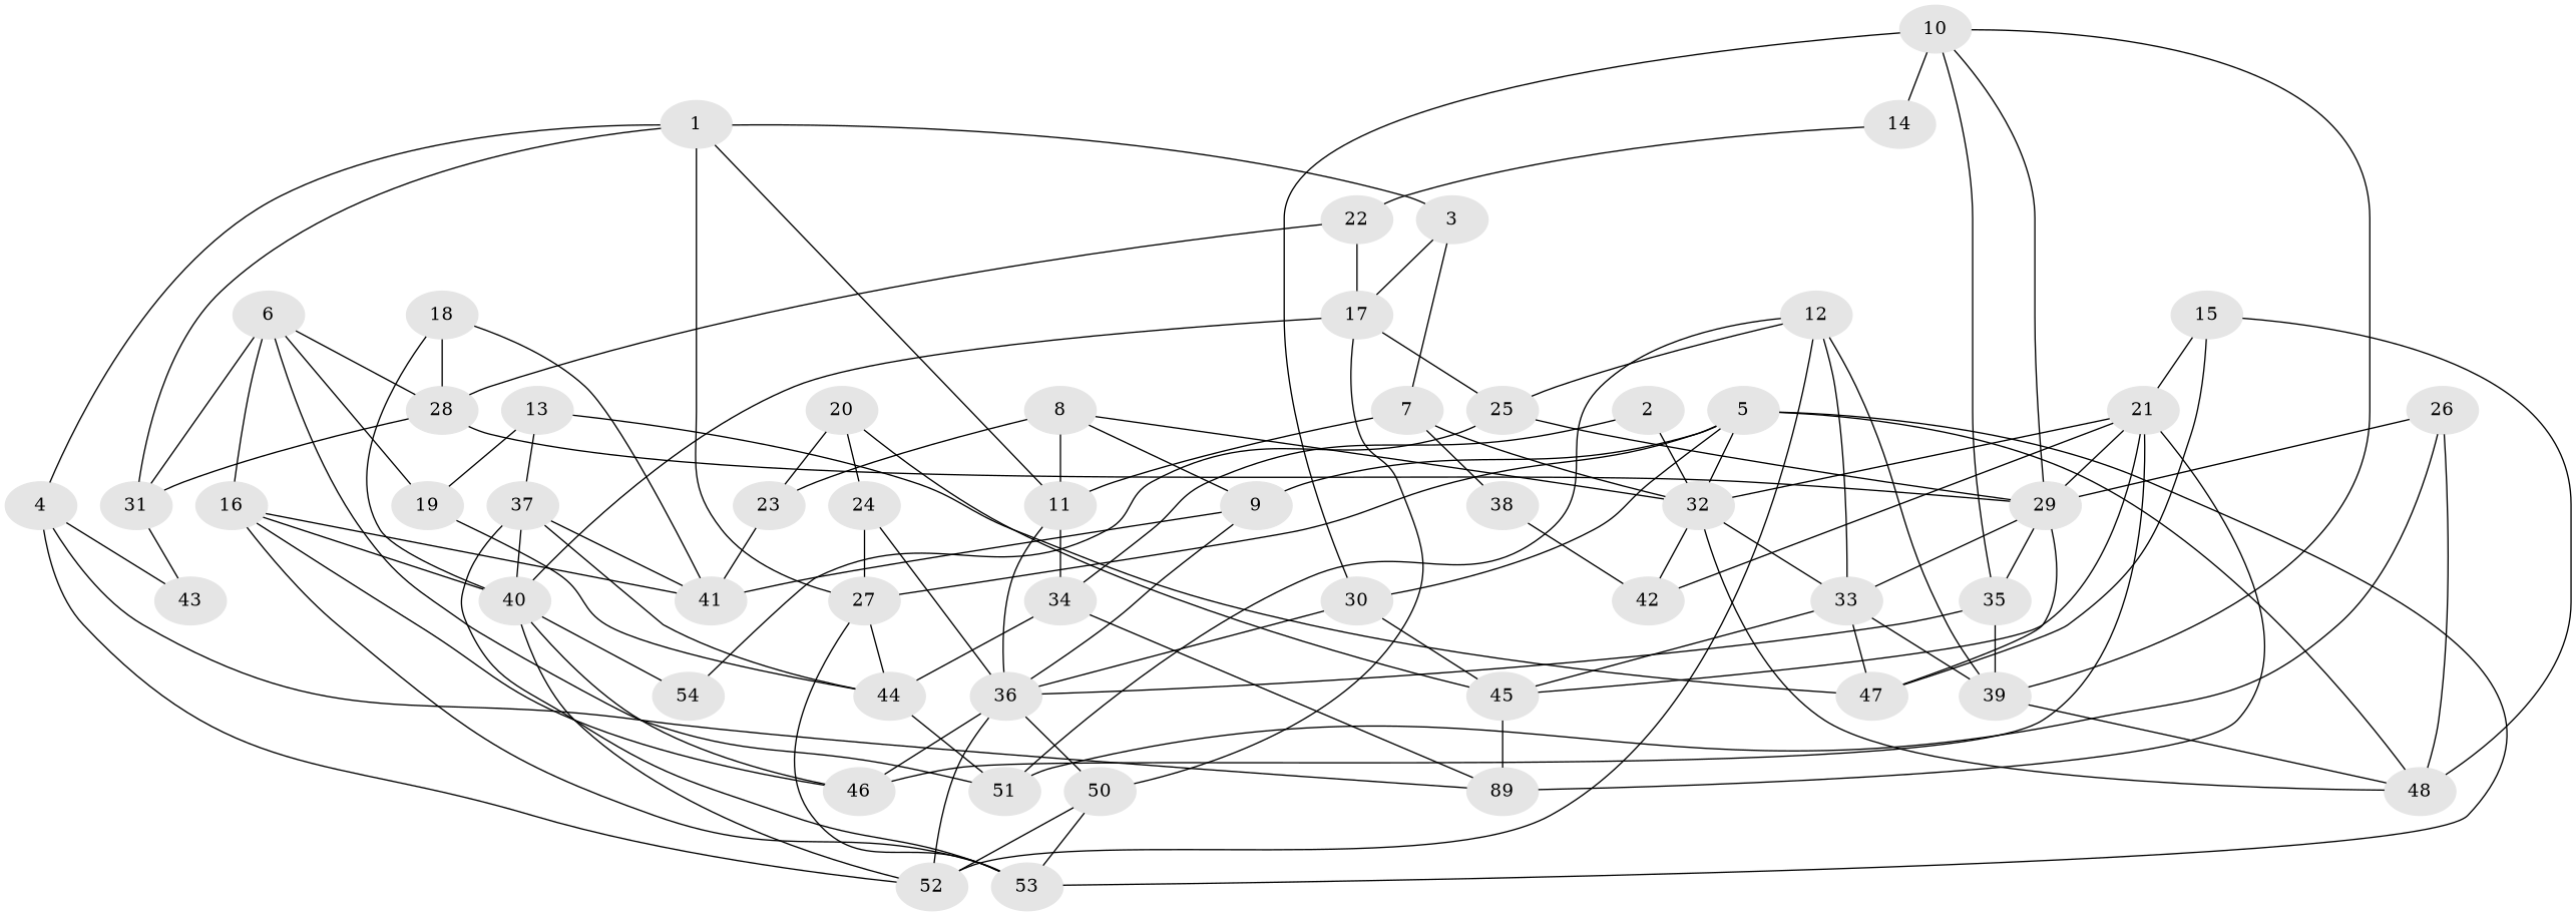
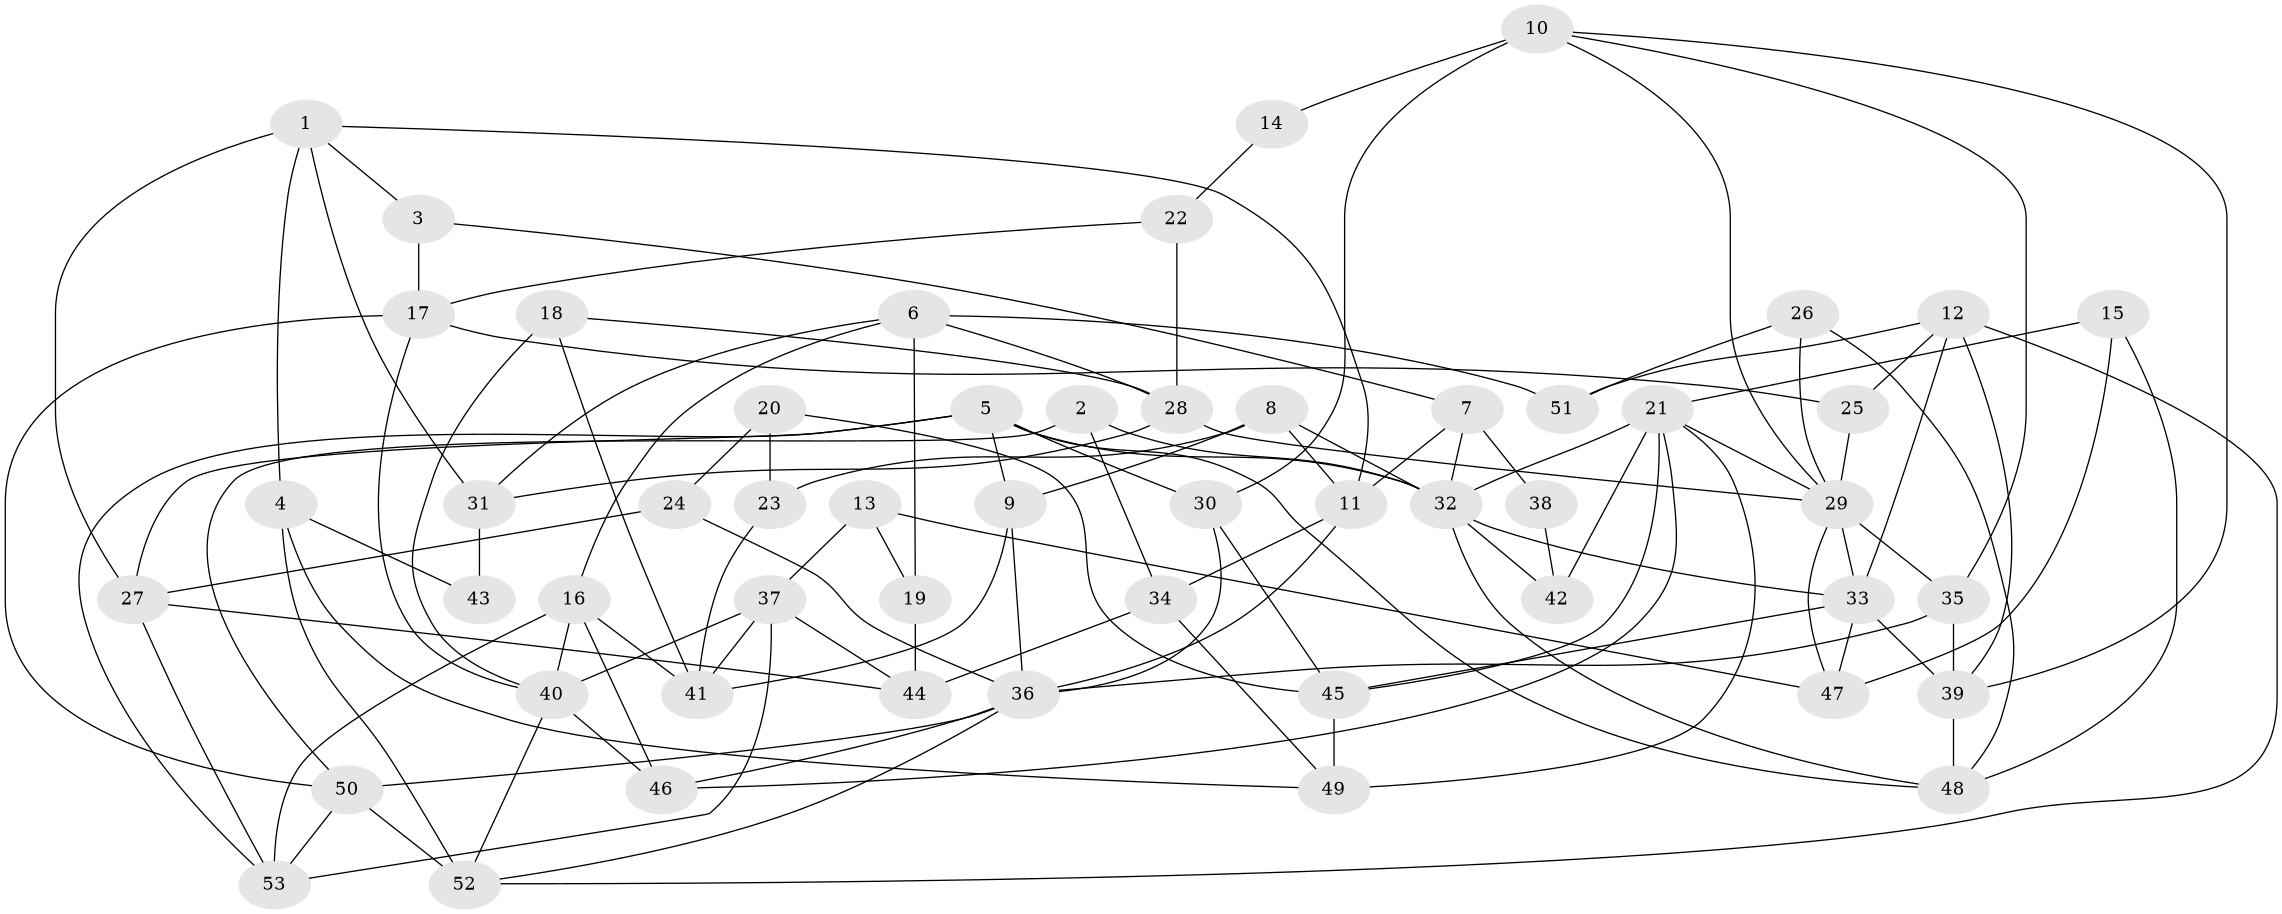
  graph {
    node [color=gray90 style=filled]
    edge [weight=1.0]
    1
    3
    4
    11
    27
    31
    17
    7
    43
-   49 [label=89]
+   49
    52
    34
    36
    50
    25
    40
    53
    44
    2
    32
    48
    33
    42
    38
    5
    9
    30
    41
    13
    19
    37
    47
    45
    6
    16
    28
    51
    46
    29
    8
    23
    10
    14
    35
    39
    22
    12
-   54
    15
    21
    18
    20
    24
    26
    1 -- 3
    1 -- 4
    1 -- 11
    1 -- 27
    1 -- 31
    3 -- 17
    3 -- 7
    4 -- 43
    4 -- 49
    4 -- 52
    11 -- 34
    11 -- 36
    27 -- 53
    27 -- 44
    31 -- 43
    17 -- 50
    17 -- 25
    17 -- 40
    7 -- 11
    7 -- 32
    7 -- 38
    34 -- 49
    34 -- 44 [weight=2.0]
    36 -- 52
    36 -- 50
    36 -- 46
    50 -- 52 [weight=2.0]
    50 -- 53
    25 -- 29
-   25 -- 54
    40 -- 52
    40 -- 46
-   40 -- 54
-   44 -- 51
    2 -- 34
+   2 -- 50 [weight=2.0]
    2 -- 32
    32 -- 48
    32 -- 33
    32 -- 42
    33 -- 47
    33 -- 45
    33 -- 39
    38 -- 42
    5 -- 27
    5 -- 53
    5 -- 32 [weight=2.0]
    5 -- 48
    5 -- 9
    5 -- 30
    9 -- 36
    9 -- 41
    30 -- 36
    30 -- 45
    13 -- 19
    13 -- 37
    13 -- 47
    19 -- 44
    37 -- 40 [weight=2.0]
    37 -- 53
    37 -- 44
    37 -- 41
    45 -- 49 [weight=2.0]
    6 -- 31
    6 -- 19
    6 -- 16
    6 -- 28
    6 -- 51
    16 -- 40
    16 -- 53
    16 -- 41
    16 -- 46
    28 -- 31
    28 -- 29
    29 -- 33
    29 -- 47
    29 -- 35
    8 -- 11
    8 -- 32
    8 -- 9
    8 -- 23 [weight=2.0]
    23 -- 41
    10 -- 30
    10 -- 29
    10 -- 14 [weight=2.0]
    10 -- 35
    10 -- 39
    14 -- 22
    35 -- 36
    35 -- 39
    39 -- 48
    22 -- 17
    22 -- 28 [weight=2.0]
    12 -- 52
    12 -- 25
    12 -- 33
    12 -- 51
    12 -- 39
    15 -- 48
    15 -- 47
    15 -- 21 [weight=2.0]
    21 -- 49
    21 -- 32
    21 -- 42
    21 -- 45
    21 -- 46
    21 -- 29
    18 -- 40
    18 -- 41
    18 -- 28
    20 -- 45
    20 -- 23 [weight=2.0]
    20 -- 24
    24 -- 27
    24 -- 36
    26 -- 48
    26 -- 51
    26 -- 29
  }
